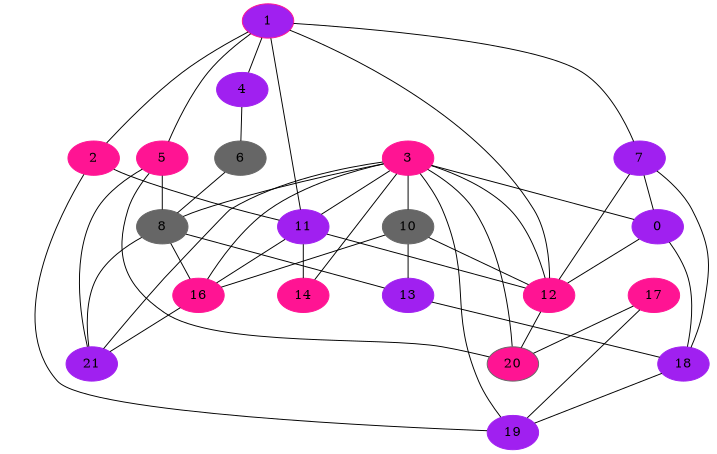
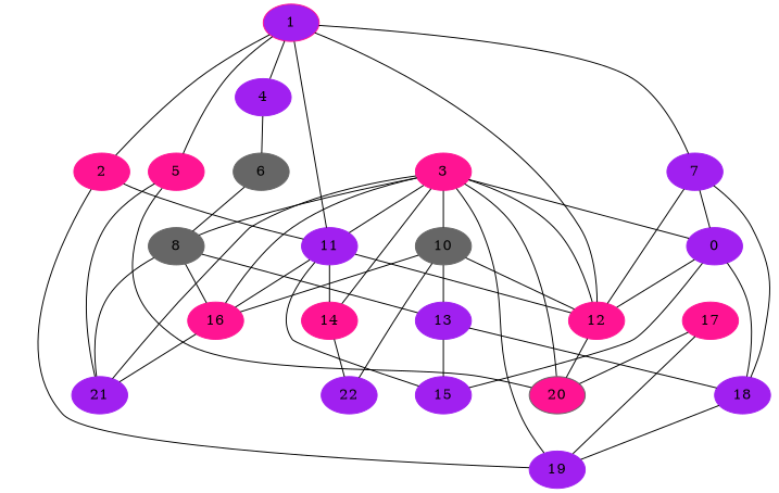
  graph {
    node [color=purple style=filled]
    edge [weight=1.0]
    1 [color=deeppink fillcolor=purple]
    2 [color=deeppink]
    4
    5 [color=deeppink]
    7
    11
    12 [color=deeppink]
    19
    6 [color=gray40]
    20 [color=gray40 fillcolor=deeppink]
    21
    8 [color=gray40]
    n13 [label=0]
    18
    14 [color=deeppink]
    16 [color=deeppink]
+   15
    3 [color=deeppink]
    10 [color=gray40]
    13
+   22
    17 [color=deeppink]
    1 -- 2
    1 -- 4
    1 -- 5
    1 -- 7
    1 -- 11
    1 -- 12
    2 -- 11
    2 -- 19
    4 -- 6
    5 -- 20
    5 -- 21
-   5 -- 8 [weight=2.0]
    7 -- 12
    7 -- n13
    7 -- 18
    11 -- 12
    11 -- 14 [weight=2.0]
    11 -- 16
+   11 -- 15
    12 -- 20
    6 -- 8
    8 -- 21
    8 -- 16
    8 -- 13
    n13 -- 12 [weight=2.0]
    n13 -- 18
+   n13 -- 15 [weight=2.0]
    18 -- 19
+   14 -- 22
    16 -- 21
    3 -- 11
    3 -- 12
    3 -- 19
    3 -- 20 [weight=2.0]
    3 -- 21
    3 -- 8
    3 -- n13 [weight=2.0]
    3 -- 14 [weight=2.0]
    3 -- 16
    3 -- 10
    10 -- 12
    10 -- 16
    10 -- 13
+   10 -- 22
    13 -- 18
+   13 -- 15
    17 -- 19
    17 -- 20
  }
